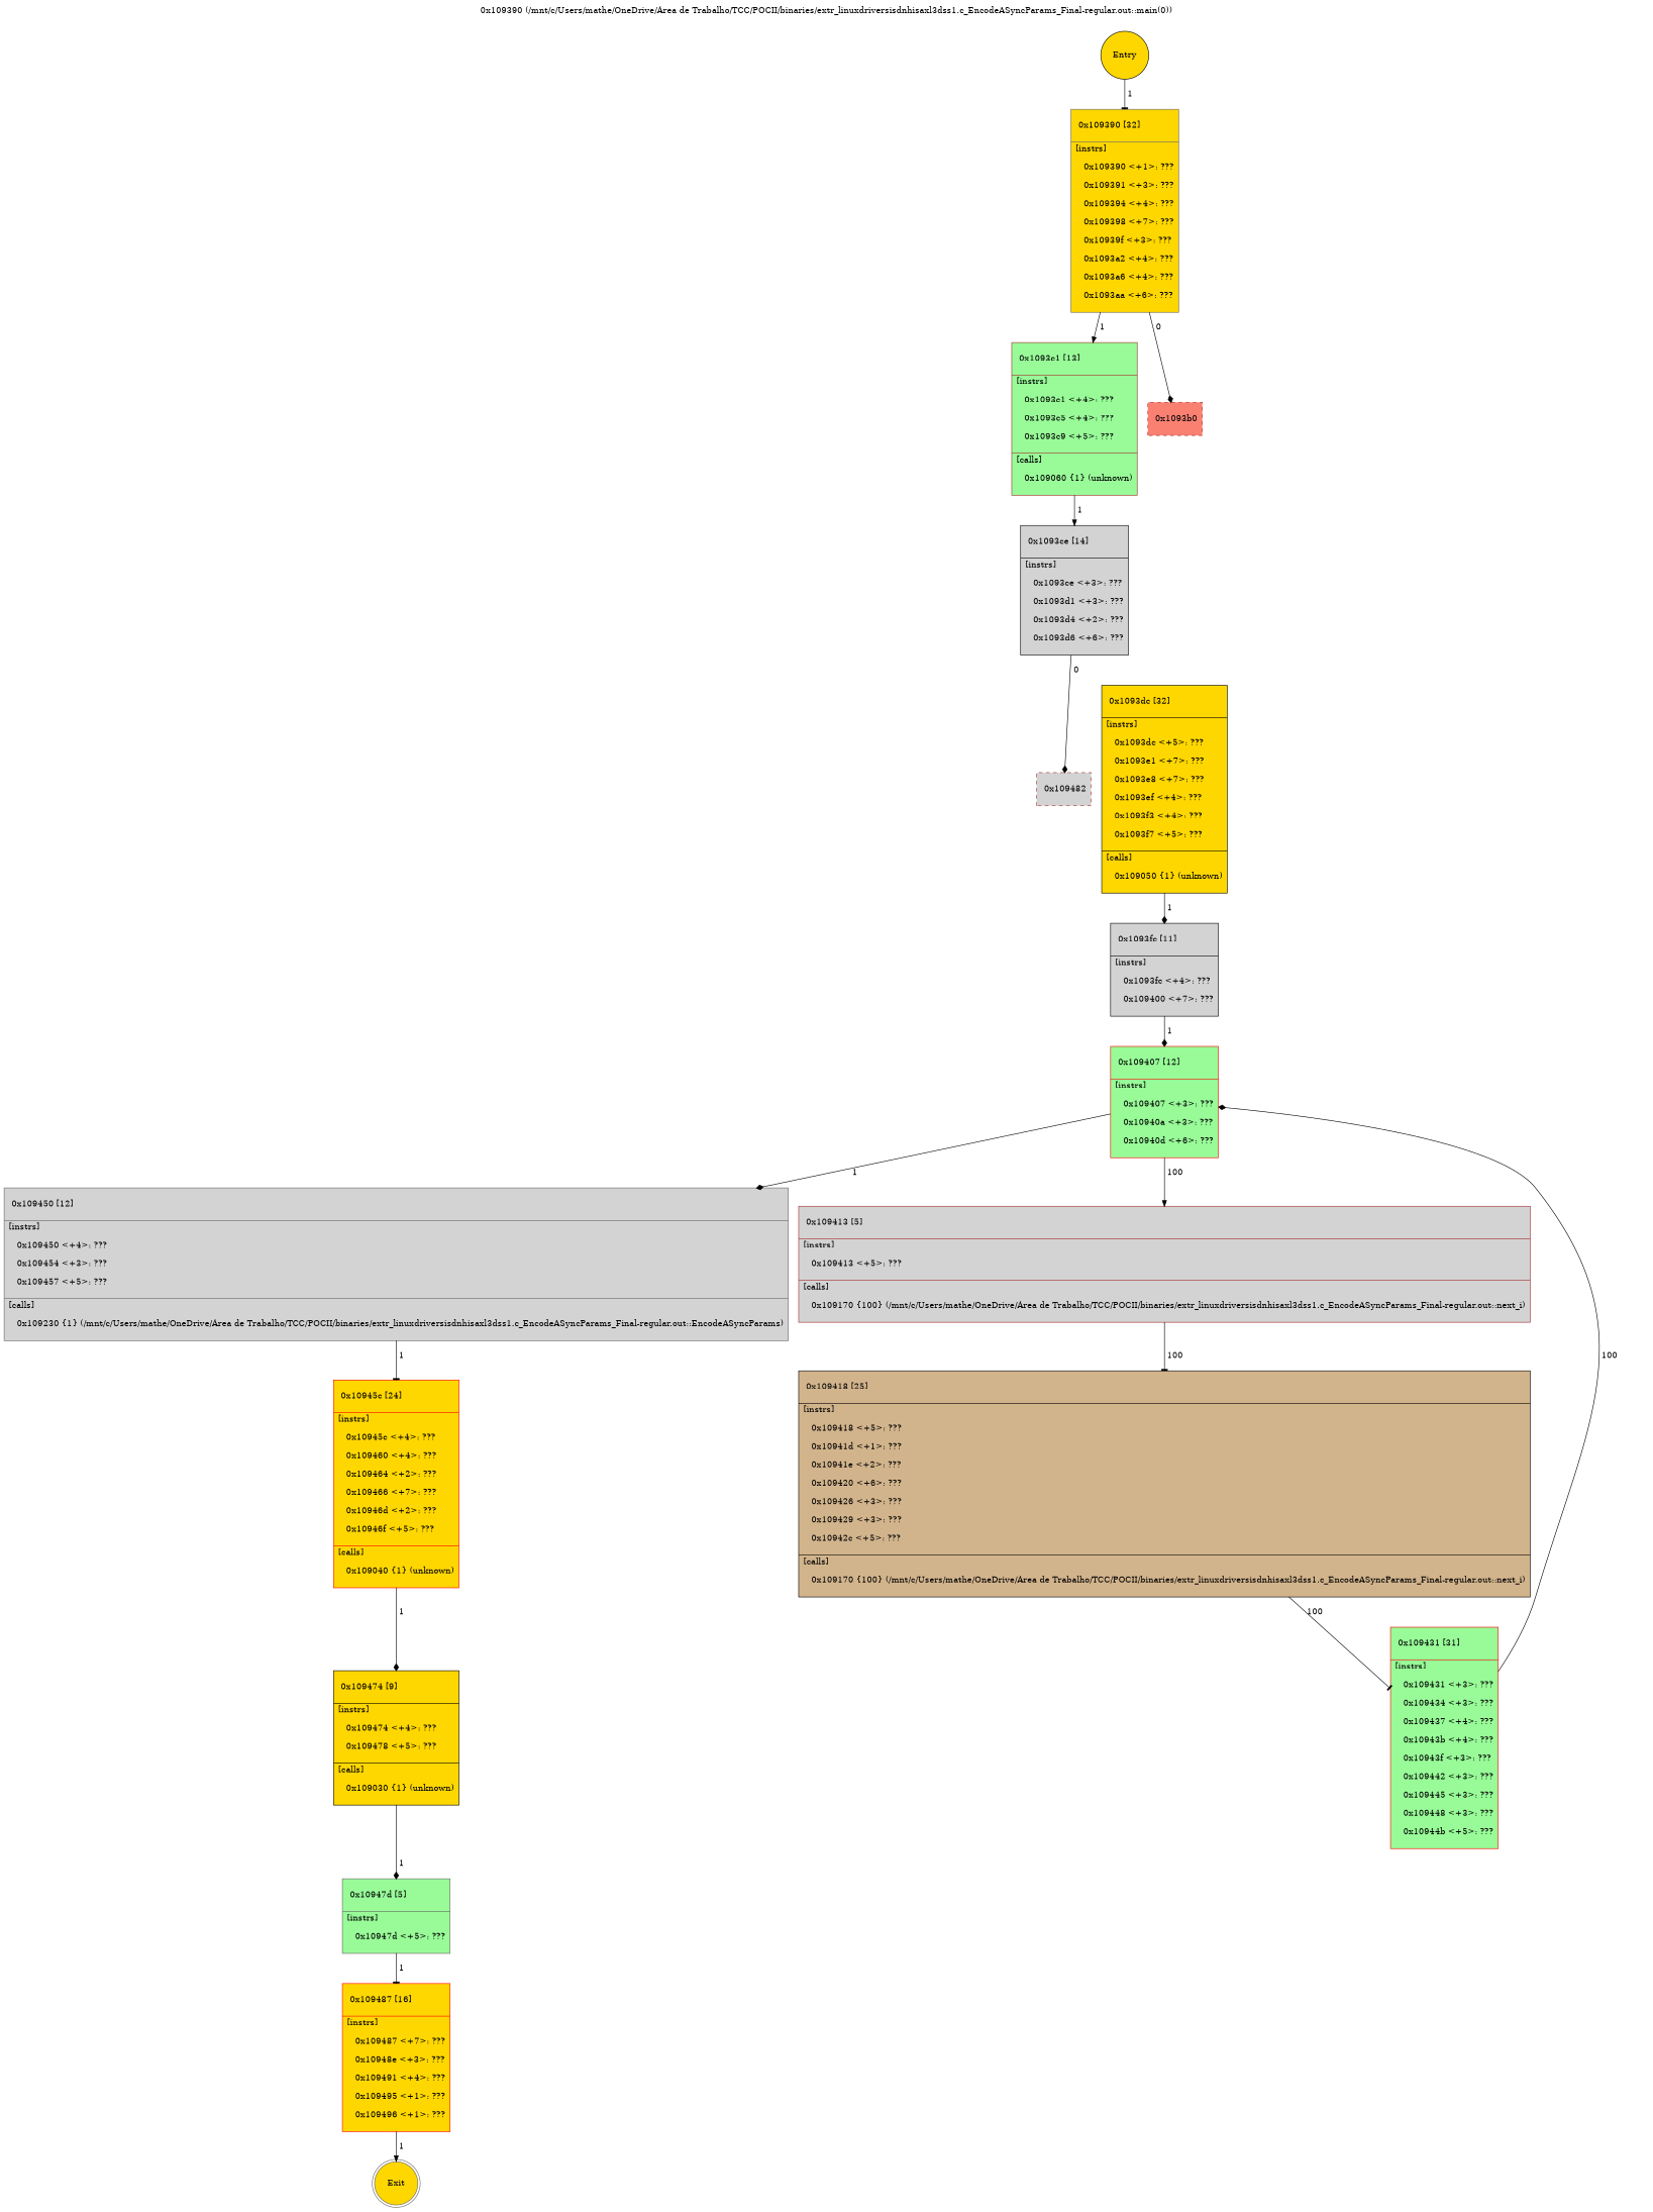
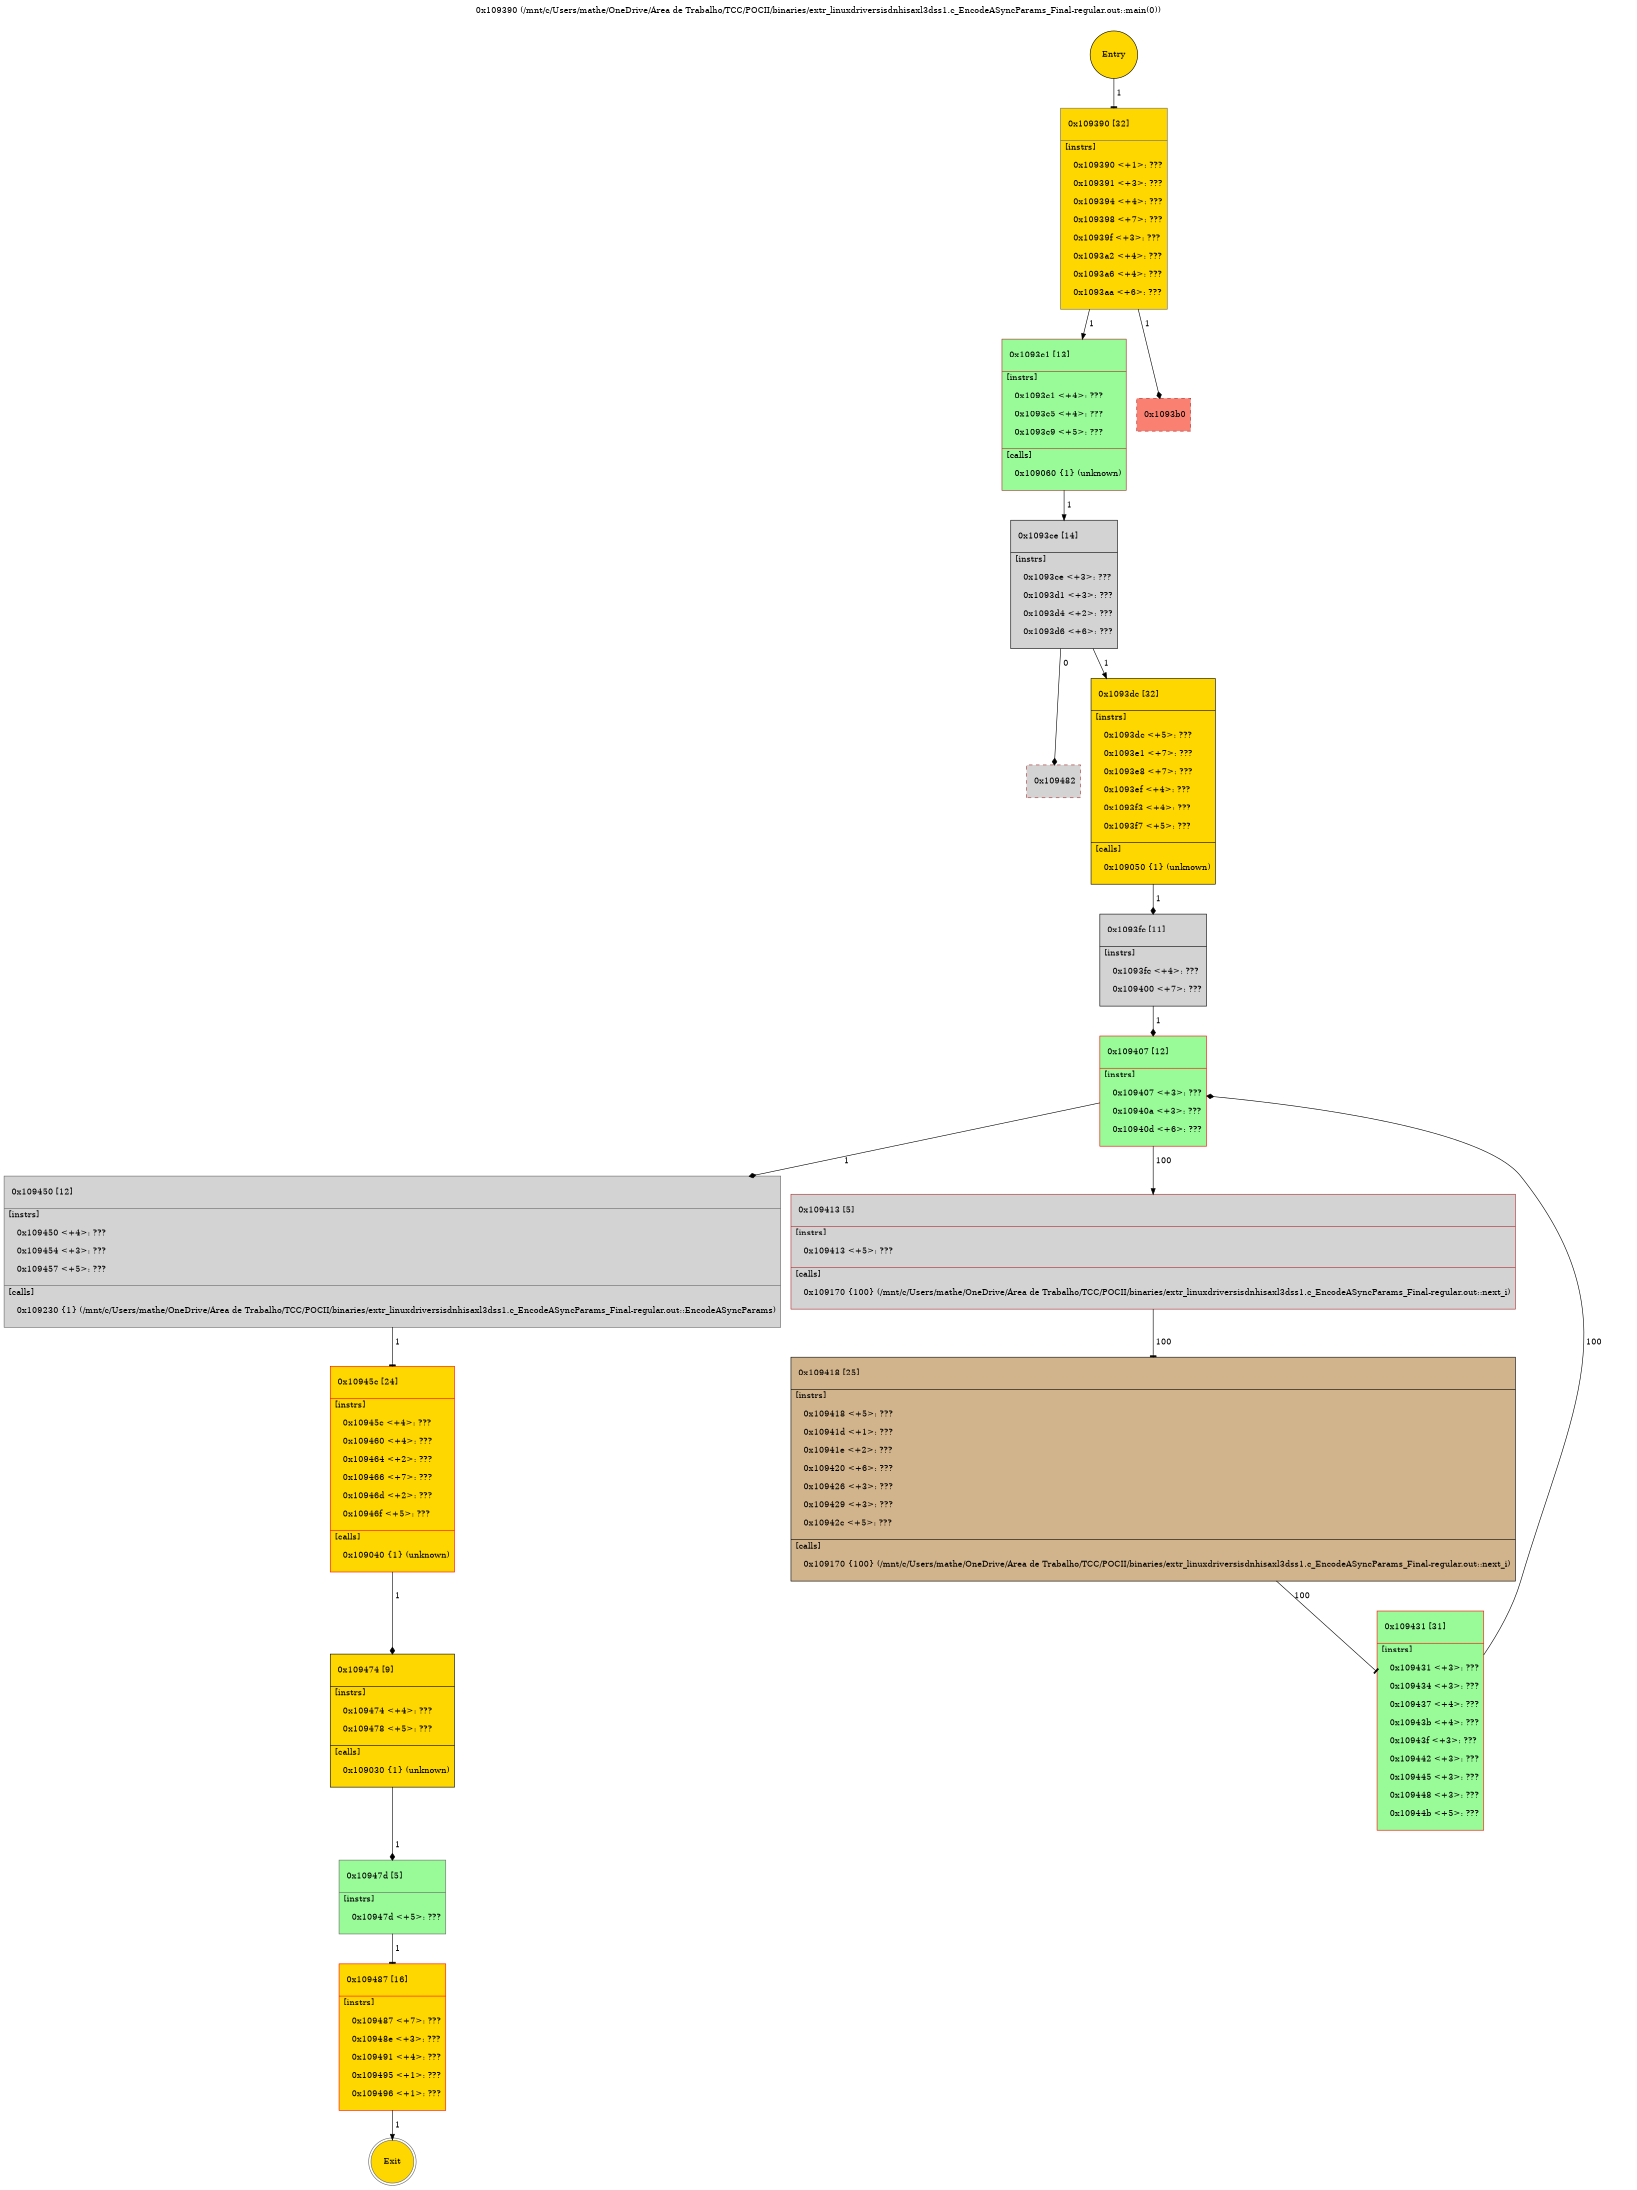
  digraph {
    label="0x109390 (/mnt/c/Users/mathe/OneDrive/Área de Trabalho/TCC/POCII/binaries/extr_linuxdriversisdnhisaxl3dss1.c_EncodeASyncParams_Final-regular.out::main(0))"
    labelloc=t
    node [color=black fillcolor=gold shape=record style=filled]
    edge [arrowhead=diamond]
    Entry [height=0.3 shape=circle width=0.3]
    n2 [color=gray40 label="{\n     0x109390 [32]\l\n     | [instrs]\l\n     &nbsp;&nbsp;0x109390 \<+1\>: ???\l\n     &nbsp;&nbsp;0x109391 \<+3\>: ???\l\n     &nbsp;&nbsp;0x109394 \<+4\>: ???\l\n     &nbsp;&nbsp;0x109398 \<+7\>: ???\l\n     &nbsp;&nbsp;0x10939f \<+3\>: ???\l\n     &nbsp;&nbsp;0x1093a2 \<+4\>: ???\l\n     &nbsp;&nbsp;0x1093a6 \<+4\>: ???\l\n     &nbsp;&nbsp;0x1093aa \<+6\>: ???\l\n  }"]
    n3 [color=brown fillcolor=palegreen label="{\n     0x1093c1 [13]\l\n     | [instrs]\l\n     &nbsp;&nbsp;0x1093c1 \<+4\>: ???\l\n     &nbsp;&nbsp;0x1093c5 \<+4\>: ???\l\n     &nbsp;&nbsp;0x1093c9 \<+5\>: ???\l\n     | [calls]\l\n     &nbsp;&nbsp;0x109060 \{1\} (unknown)\l\n  }"]
    n4 [color=brown fillcolor=salmon label="{\n     0x1093b0\l\n  }" style="dashed,filled"]
    n5 [fillcolor=lightgrey label="{\n     0x1093ce [14]\l\n     | [instrs]\l\n     &nbsp;&nbsp;0x1093ce \<+3\>: ???\l\n     &nbsp;&nbsp;0x1093d1 \<+3\>: ???\l\n     &nbsp;&nbsp;0x1093d4 \<+2\>: ???\l\n     &nbsp;&nbsp;0x1093d6 \<+6\>: ???\l\n  }"]
    n6 [color=brown fillcolor=lightgrey label="{\n     0x109482\l\n  }" style="dashed,filled"]
    n7 [label="{\n     0x1093dc [32]\l\n     | [instrs]\l\n     &nbsp;&nbsp;0x1093dc \<+5\>: ???\l\n     &nbsp;&nbsp;0x1093e1 \<+7\>: ???\l\n     &nbsp;&nbsp;0x1093e8 \<+7\>: ???\l\n     &nbsp;&nbsp;0x1093ef \<+4\>: ???\l\n     &nbsp;&nbsp;0x1093f3 \<+4\>: ???\l\n     &nbsp;&nbsp;0x1093f7 \<+5\>: ???\l\n     | [calls]\l\n     &nbsp;&nbsp;0x109050 \{1\} (unknown)\l\n  }"]
    n8 [fillcolor=lightgrey label="{\n     0x1093fc [11]\l\n     | [instrs]\l\n     &nbsp;&nbsp;0x1093fc \<+4\>: ???\l\n     &nbsp;&nbsp;0x109400 \<+7\>: ???\l\n  }"]
    n9 [color=red fillcolor=palegreen label="{\n     0x109407 [12]\l\n     | [instrs]\l\n     &nbsp;&nbsp;0x109407 \<+3\>: ???\l\n     &nbsp;&nbsp;0x10940a \<+3\>: ???\l\n     &nbsp;&nbsp;0x10940d \<+6\>: ???\l\n  }"]
    Exit [color=gray40 height=0.3 peripheries=2 shape=circle width=0.3]
    n11 [color=gray40 fillcolor=lightgrey label="{\n     0x109450 [12]\l\n     | [instrs]\l\n     &nbsp;&nbsp;0x109450 \<+4\>: ???\l\n     &nbsp;&nbsp;0x109454 \<+3\>: ???\l\n     &nbsp;&nbsp;0x109457 \<+5\>: ???\l\n     | [calls]\l\n     &nbsp;&nbsp;0x109230 \{1\} (/mnt/c/Users/mathe/OneDrive/Área de Trabalho/TCC/POCII/binaries/extr_linuxdriversisdnhisaxl3dss1.c_EncodeASyncParams_Final-regular.out::EncodeASyncParams)\l\n  }"]
    n12 [color=brown fillcolor=lightgrey label="{\n     0x109413 [5]\l\n     | [instrs]\l\n     &nbsp;&nbsp;0x109413 \<+5\>: ???\l\n     | [calls]\l\n     &nbsp;&nbsp;0x109170 \{100\} (/mnt/c/Users/mathe/OneDrive/Área de Trabalho/TCC/POCII/binaries/extr_linuxdriversisdnhisaxl3dss1.c_EncodeASyncParams_Final-regular.out::next_i)\l\n  }"]
    n13 [color=red label="{\n     0x10945c [24]\l\n     | [instrs]\l\n     &nbsp;&nbsp;0x10945c \<+4\>: ???\l\n     &nbsp;&nbsp;0x109460 \<+4\>: ???\l\n     &nbsp;&nbsp;0x109464 \<+2\>: ???\l\n     &nbsp;&nbsp;0x109466 \<+7\>: ???\l\n     &nbsp;&nbsp;0x10946d \<+2\>: ???\l\n     &nbsp;&nbsp;0x10946f \<+5\>: ???\l\n     | [calls]\l\n     &nbsp;&nbsp;0x109040 \{1\} (unknown)\l\n  }"]
    n14 [fillcolor=tan label="{\n     0x109418 [25]\l\n     | [instrs]\l\n     &nbsp;&nbsp;0x109418 \<+5\>: ???\l\n     &nbsp;&nbsp;0x10941d \<+1\>: ???\l\n     &nbsp;&nbsp;0x10941e \<+2\>: ???\l\n     &nbsp;&nbsp;0x109420 \<+6\>: ???\l\n     &nbsp;&nbsp;0x109426 \<+3\>: ???\l\n     &nbsp;&nbsp;0x109429 \<+3\>: ???\l\n     &nbsp;&nbsp;0x10942c \<+5\>: ???\l\n     | [calls]\l\n     &nbsp;&nbsp;0x109170 \{100\} (/mnt/c/Users/mathe/OneDrive/Área de Trabalho/TCC/POCII/binaries/extr_linuxdriversisdnhisaxl3dss1.c_EncodeASyncParams_Final-regular.out::next_i)\l\n  }"]
    n15 [label="{\n     0x109474 [9]\l\n     | [instrs]\l\n     &nbsp;&nbsp;0x109474 \<+4\>: ???\l\n     &nbsp;&nbsp;0x109478 \<+5\>: ???\l\n     | [calls]\l\n     &nbsp;&nbsp;0x109030 \{1\} (unknown)\l\n  }"]
    n16 [color=red fillcolor=palegreen label="{\n     0x109431 [31]\l\n     | [instrs]\l\n     &nbsp;&nbsp;0x109431 \<+3\>: ???\l\n     &nbsp;&nbsp;0x109434 \<+3\>: ???\l\n     &nbsp;&nbsp;0x109437 \<+4\>: ???\l\n     &nbsp;&nbsp;0x10943b \<+4\>: ???\l\n     &nbsp;&nbsp;0x10943f \<+3\>: ???\l\n     &nbsp;&nbsp;0x109442 \<+3\>: ???\l\n     &nbsp;&nbsp;0x109445 \<+3\>: ???\l\n     &nbsp;&nbsp;0x109448 \<+3\>: ???\l\n     &nbsp;&nbsp;0x10944b \<+5\>: ???\l\n  }"]
    n17 [color=gray40 fillcolor=palegreen label="{\n     0x10947d [5]\l\n     | [instrs]\l\n     &nbsp;&nbsp;0x10947d \<+5\>: ???\l\n  }"]
    n18 [color=red label="{\n     0x109487 [16]\l\n     | [instrs]\l\n     &nbsp;&nbsp;0x109487 \<+7\>: ???\l\n     &nbsp;&nbsp;0x10948e \<+3\>: ???\l\n     &nbsp;&nbsp;0x109491 \<+4\>: ???\l\n     &nbsp;&nbsp;0x109495 \<+1\>: ???\l\n     &nbsp;&nbsp;0x109496 \<+1\>: ???\l\n  }"]
    Entry -> n2 [arrowhead=tee label=" 1"]
    n2 -> n3 [arrowhead=normal label=" 1"]
-   n2 -> n4 [label=" 0"]
+   n2 -> n4 [label=" 1"]
    n3 -> n5 [arrowhead=normal label=" 1"]
    n5 -> n6 [label=" 0"]
+   n5 -> n7 [arrowhead=normal label=" 1"]
    n7 -> n8 [label=" 1"]
    n8 -> n9 [label=" 1"]
    n9 -> n11 [label=" 1"]
    n9 -> n12 [arrowhead=normal label=" 100"]
    n11 -> n13 [arrowhead=tee label=" 1"]
    n12 -> n14 [arrowhead=tee label=" 100"]
    n13 -> n15 [label=" 1"]
    n14 -> n16 [arrowhead=tee label=" 100"]
    n15 -> n17 [label=" 1"]
    n16 -> n9 [label=" 100"]
    n17 -> n18 [arrowhead=tee label=" 1"]
    n18 -> Exit [arrowhead=normal label=" 1"]
  }
